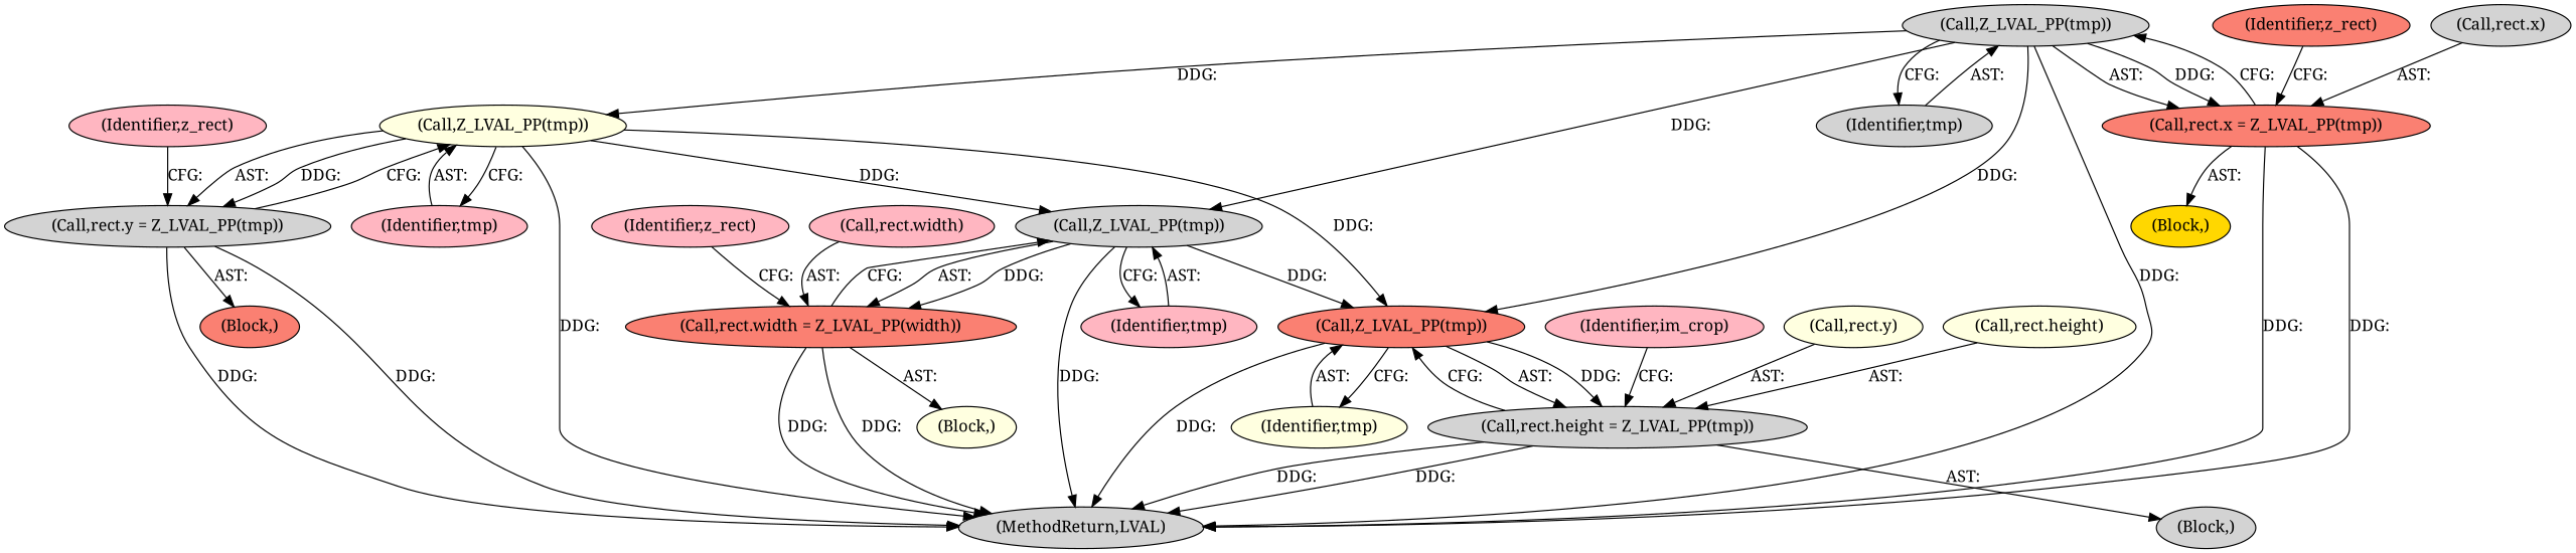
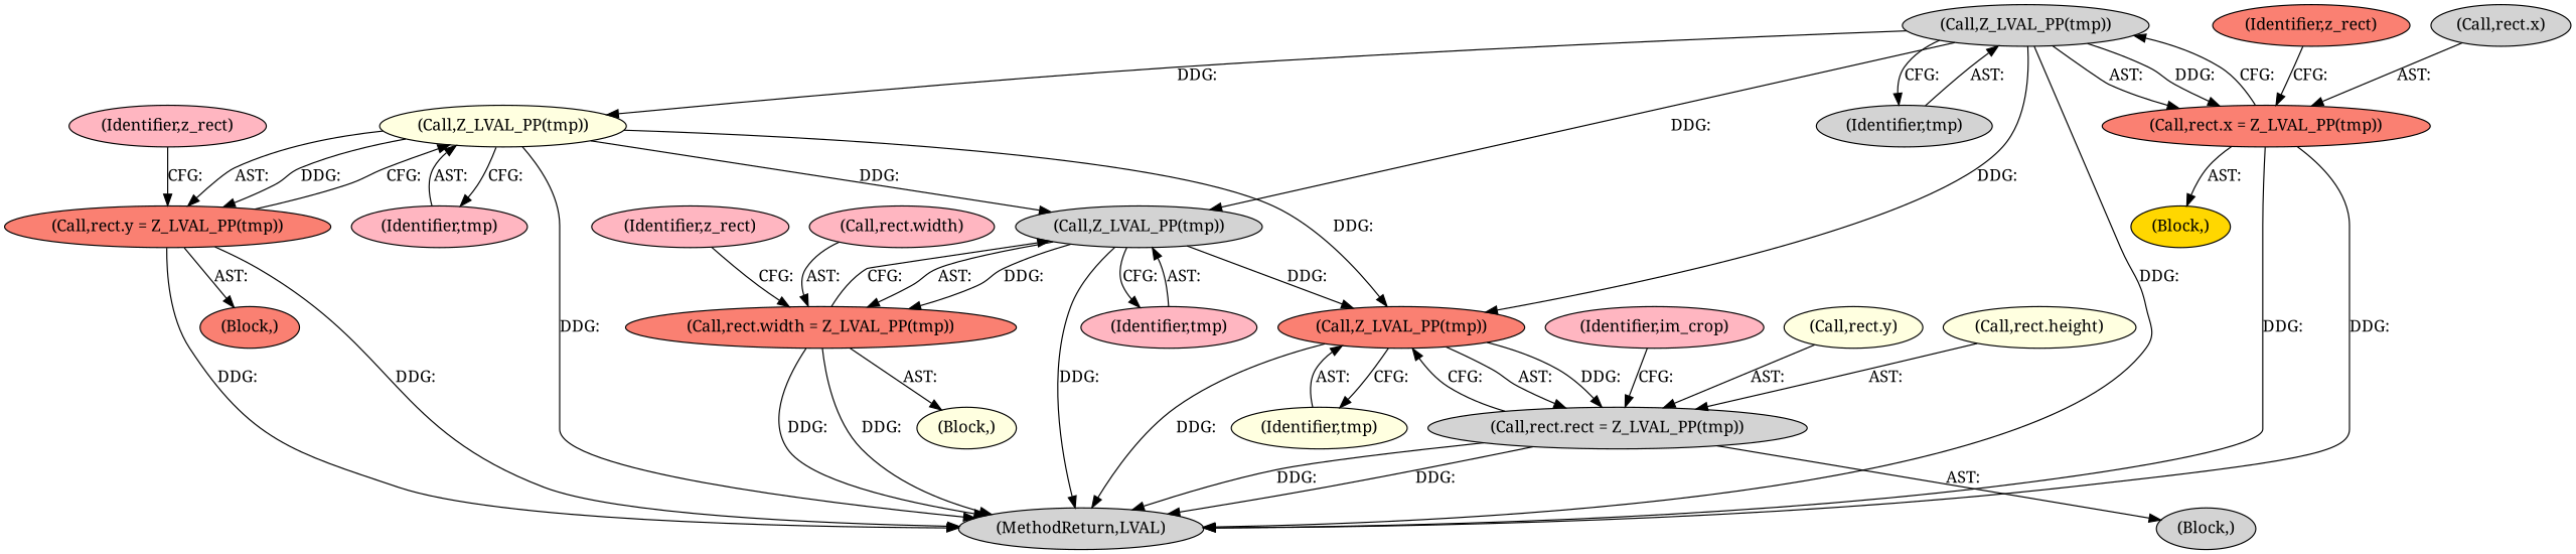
  digraph {
    fontname="Noto Serif"
    node [fillcolor=lightgrey fontname="Noto Serif" style=filled]
    edge [fontname="Noto Serif"]
    n1 [label="(Call,Z_LVAL_PP(tmp))"]
    n2 [fillcolor=salmon label="(Call,rect.x = Z_LVAL_PP(tmp))"]
    n3 [fillcolor=lightyellow label="(Call,Z_LVAL_PP(tmp))"]
    n4 [label="(Call,Z_LVAL_PP(tmp))"]
    n5 [fillcolor=salmon label="(Call,Z_LVAL_PP(tmp))"]
    n6 [label="(Identifier,tmp)"]
    n7 [label="(MethodReturn,LVAL)"]
    n8 [fillcolor=gold label="(Block,)"]
-   n9 [label="(Call,rect.y = Z_LVAL_PP(tmp))"]
+   n9 [fillcolor=salmon label="(Call,rect.y = Z_LVAL_PP(tmp))"]
    n10 [fillcolor=lightpink label="(Identifier,tmp)"]
-   n11 [fillcolor=salmon label="(Call,rect.width = Z_LVAL_PP(width))"]
+   n11 [fillcolor=salmon label="(Call,rect.width = Z_LVAL_PP(tmp))"]
    n12 [fillcolor=lightpink label="(Identifier,tmp)"]
-   n13 [label="(Call,rect.height = Z_LVAL_PP(tmp))"]
+   n13 [label="(Call,rect.rect = Z_LVAL_PP(tmp))"]
    n14 [fillcolor=lightyellow label="(Identifier,tmp)"]
    n15 [fillcolor=salmon label="(Block,)"]
    n16 [fillcolor=lightyellow label="(Block,)"]
    n17 [label="(Block,)"]
    n18 [fillcolor=lightyellow label="(Call,rect.height)"]
    n19 [fillcolor=salmon label="(Identifier,z_rect)"]
    n20 [label="(Call,rect.x)"]
    n21 [fillcolor=lightpink label="(Identifier,im_crop)"]
    n22 [fillcolor=lightpink label="(Identifier,z_rect)"]
    n23 [fillcolor=lightpink label="(Call,rect.width)"]
    n24 [fillcolor=lightpink label="(Identifier,z_rect)"]
    n25 [fillcolor=lightyellow label="(Call,rect.y)"]
    n1 -> n2 [label="AST: "]
    n1 -> n2 [label="DDG: "]
    n1 -> n3 [label="DDG: "]
    n1 -> n4 [label="DDG: "]
    n1 -> n5 [label="DDG: "]
    n1 -> n6 [label="CFG: "]
    n1 -> n7 [label="DDG: "]
    n2 -> n1 [label="CFG: "]
    n2 -> n7 [label="DDG: "]
    n2 -> n7 [label="DDG: "]
    n2 -> n8 [label="AST: "]
    n3 -> n4 [label="DDG: "]
    n3 -> n5 [label="DDG: "]
    n3 -> n7 [label="DDG: "]
    n3 -> n9 [label="AST: "]
    n3 -> n9 [label="DDG: "]
    n3 -> n10 [label="CFG: "]
    n4 -> n5 [label="DDG: "]
    n4 -> n7 [label="DDG: "]
    n4 -> n11 [label="AST: "]
    n4 -> n11 [label="DDG: "]
    n4 -> n12 [label="CFG: "]
    n5 -> n7 [label="DDG: "]
    n5 -> n13 [label="AST: "]
    n5 -> n13 [label="DDG: "]
    n5 -> n14 [label="CFG: "]
    n6 -> n1 [label="AST: "]
    n9 -> n3 [label="CFG: "]
    n9 -> n7 [label="DDG: "]
    n9 -> n7 [label="DDG: "]
    n9 -> n15 [label="AST: "]
    n10 -> n3 [label="AST: "]
    n11 -> n4 [label="CFG: "]
    n11 -> n7 [label="DDG: "]
    n11 -> n7 [label="DDG: "]
    n11 -> n16 [label="AST: "]
    n12 -> n4 [label="AST: "]
    n13 -> n5 [label="CFG: "]
    n13 -> n7 [label="DDG: "]
    n13 -> n7 [label="DDG: "]
    n13 -> n17 [label="AST: "]
    n14 -> n5 [label="AST: "]
    n18 -> n13 [label="AST: "]
    n19 -> n2 [label="CFG: "]
    n20 -> n2 [label="AST: "]
    n21 -> n13 [label="CFG: "]
    n22 -> n11 [label="CFG: "]
    n23 -> n11 [label="AST: "]
    n24 -> n9 [label="CFG: "]
    n25 -> n13 [label="AST: "]
  }
